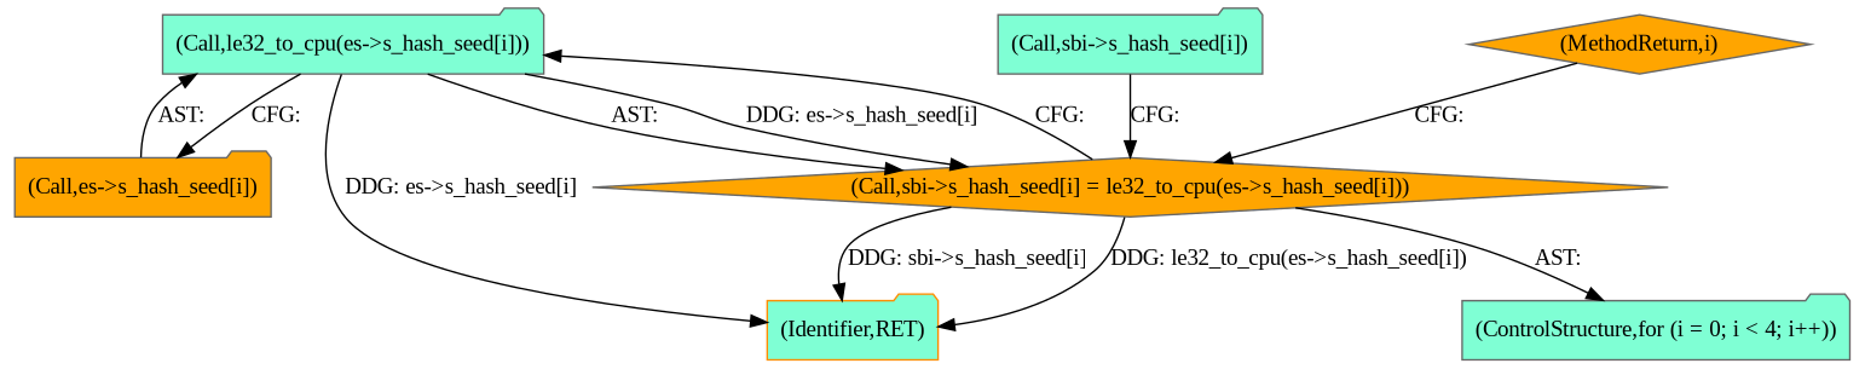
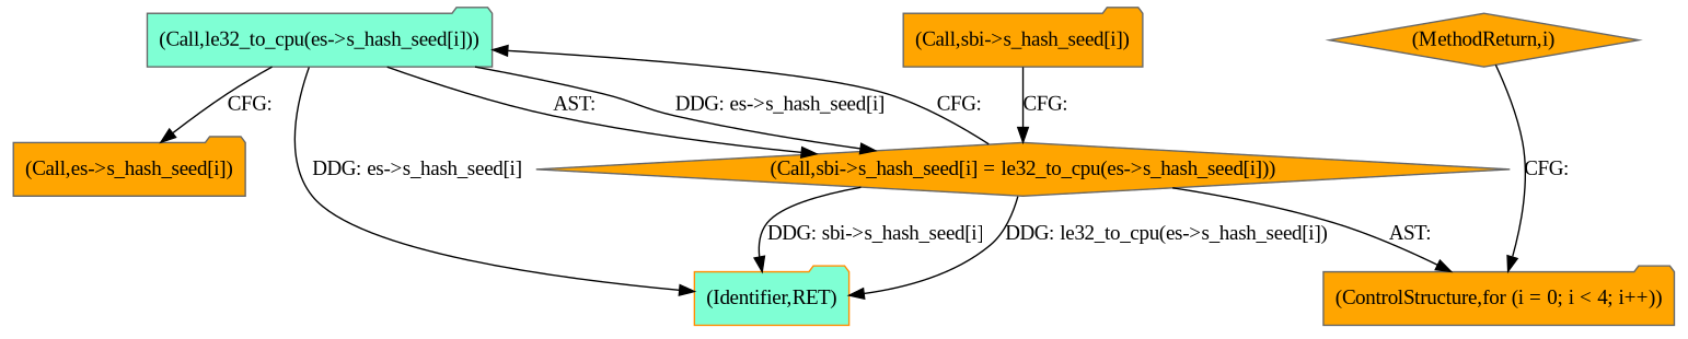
  digraph {
    fontname="Liberation Serif"
    node [color=gray40 fillcolor=orange fontname="Liberation Serif" shape=folder style=filled]
    edge [fontname="Liberation Serif"]
    n1 [fillcolor=aquamarine label="(Call,le32_to_cpu(es->s_hash_seed[i]))"]
    n2 [label="(Call,sbi->s_hash_seed[i] = le32_to_cpu(es->s_hash_seed[i]))" shape=diamond]
    n3 [label="(Call,es->s_hash_seed[i])"]
    n4 [color=darkorange fillcolor=aquamarine label="(Identifier,RET)"]
-   n5 [fillcolor=aquamarine label="(ControlStructure,for (i = 0; i < 4; i++))"]
+   n5 [label="(ControlStructure,for (i = 0; i < 4; i++))"]
    n6 [label="(MethodReturn,i)" shape=diamond]
-   n7 [fillcolor=aquamarine label="(Call,sbi->s_hash_seed[i])"]
+   n7 [label="(Call,sbi->s_hash_seed[i])"]
    n1 -> n2 [label="AST: "]
    n1 -> n2 [label="DDG: es->s_hash_seed[i]"]
    n1 -> n3 [label="CFG: "]
    n1 -> n4 [label="DDG: es->s_hash_seed[i]"]
    n2 -> n1 [label="CFG: "]
    n2 -> n4 [label="DDG: le32_to_cpu(es->s_hash_seed[i])"]
    n2 -> n4 [label="DDG: sbi->s_hash_seed[i]"]
    n2 -> n5 [label="AST: "]
-   n3 -> n1 [label="AST: "]
-   n6 -> n2 [label="CFG: "]
+   n6 -> n5 [label="CFG: "]
    n7 -> n2 [label="CFG: "]
  }
